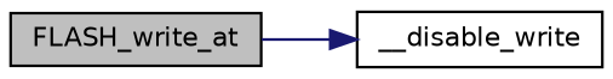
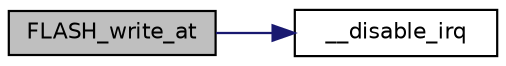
  digraph {
    rankdir=LR
    node [color=black fontname=Helvetica fontsize=10 shape=record style=filled]
    n1 [fillcolor=grey75 fontcolor=black height=0.2 label=FLASH_write_at width=0.4]
-   n2 [fillcolor=white height=0.2 label=__disable_write width=0.4]
+   n2 [fillcolor=white height=0.2 label=__disable_irq width=0.4]
    n1 -> n2 [color=midnightblue fontname=Helvetica fontsize=10 labelfontname=Helvetica labelfontsize=10 style=solid]
  }
